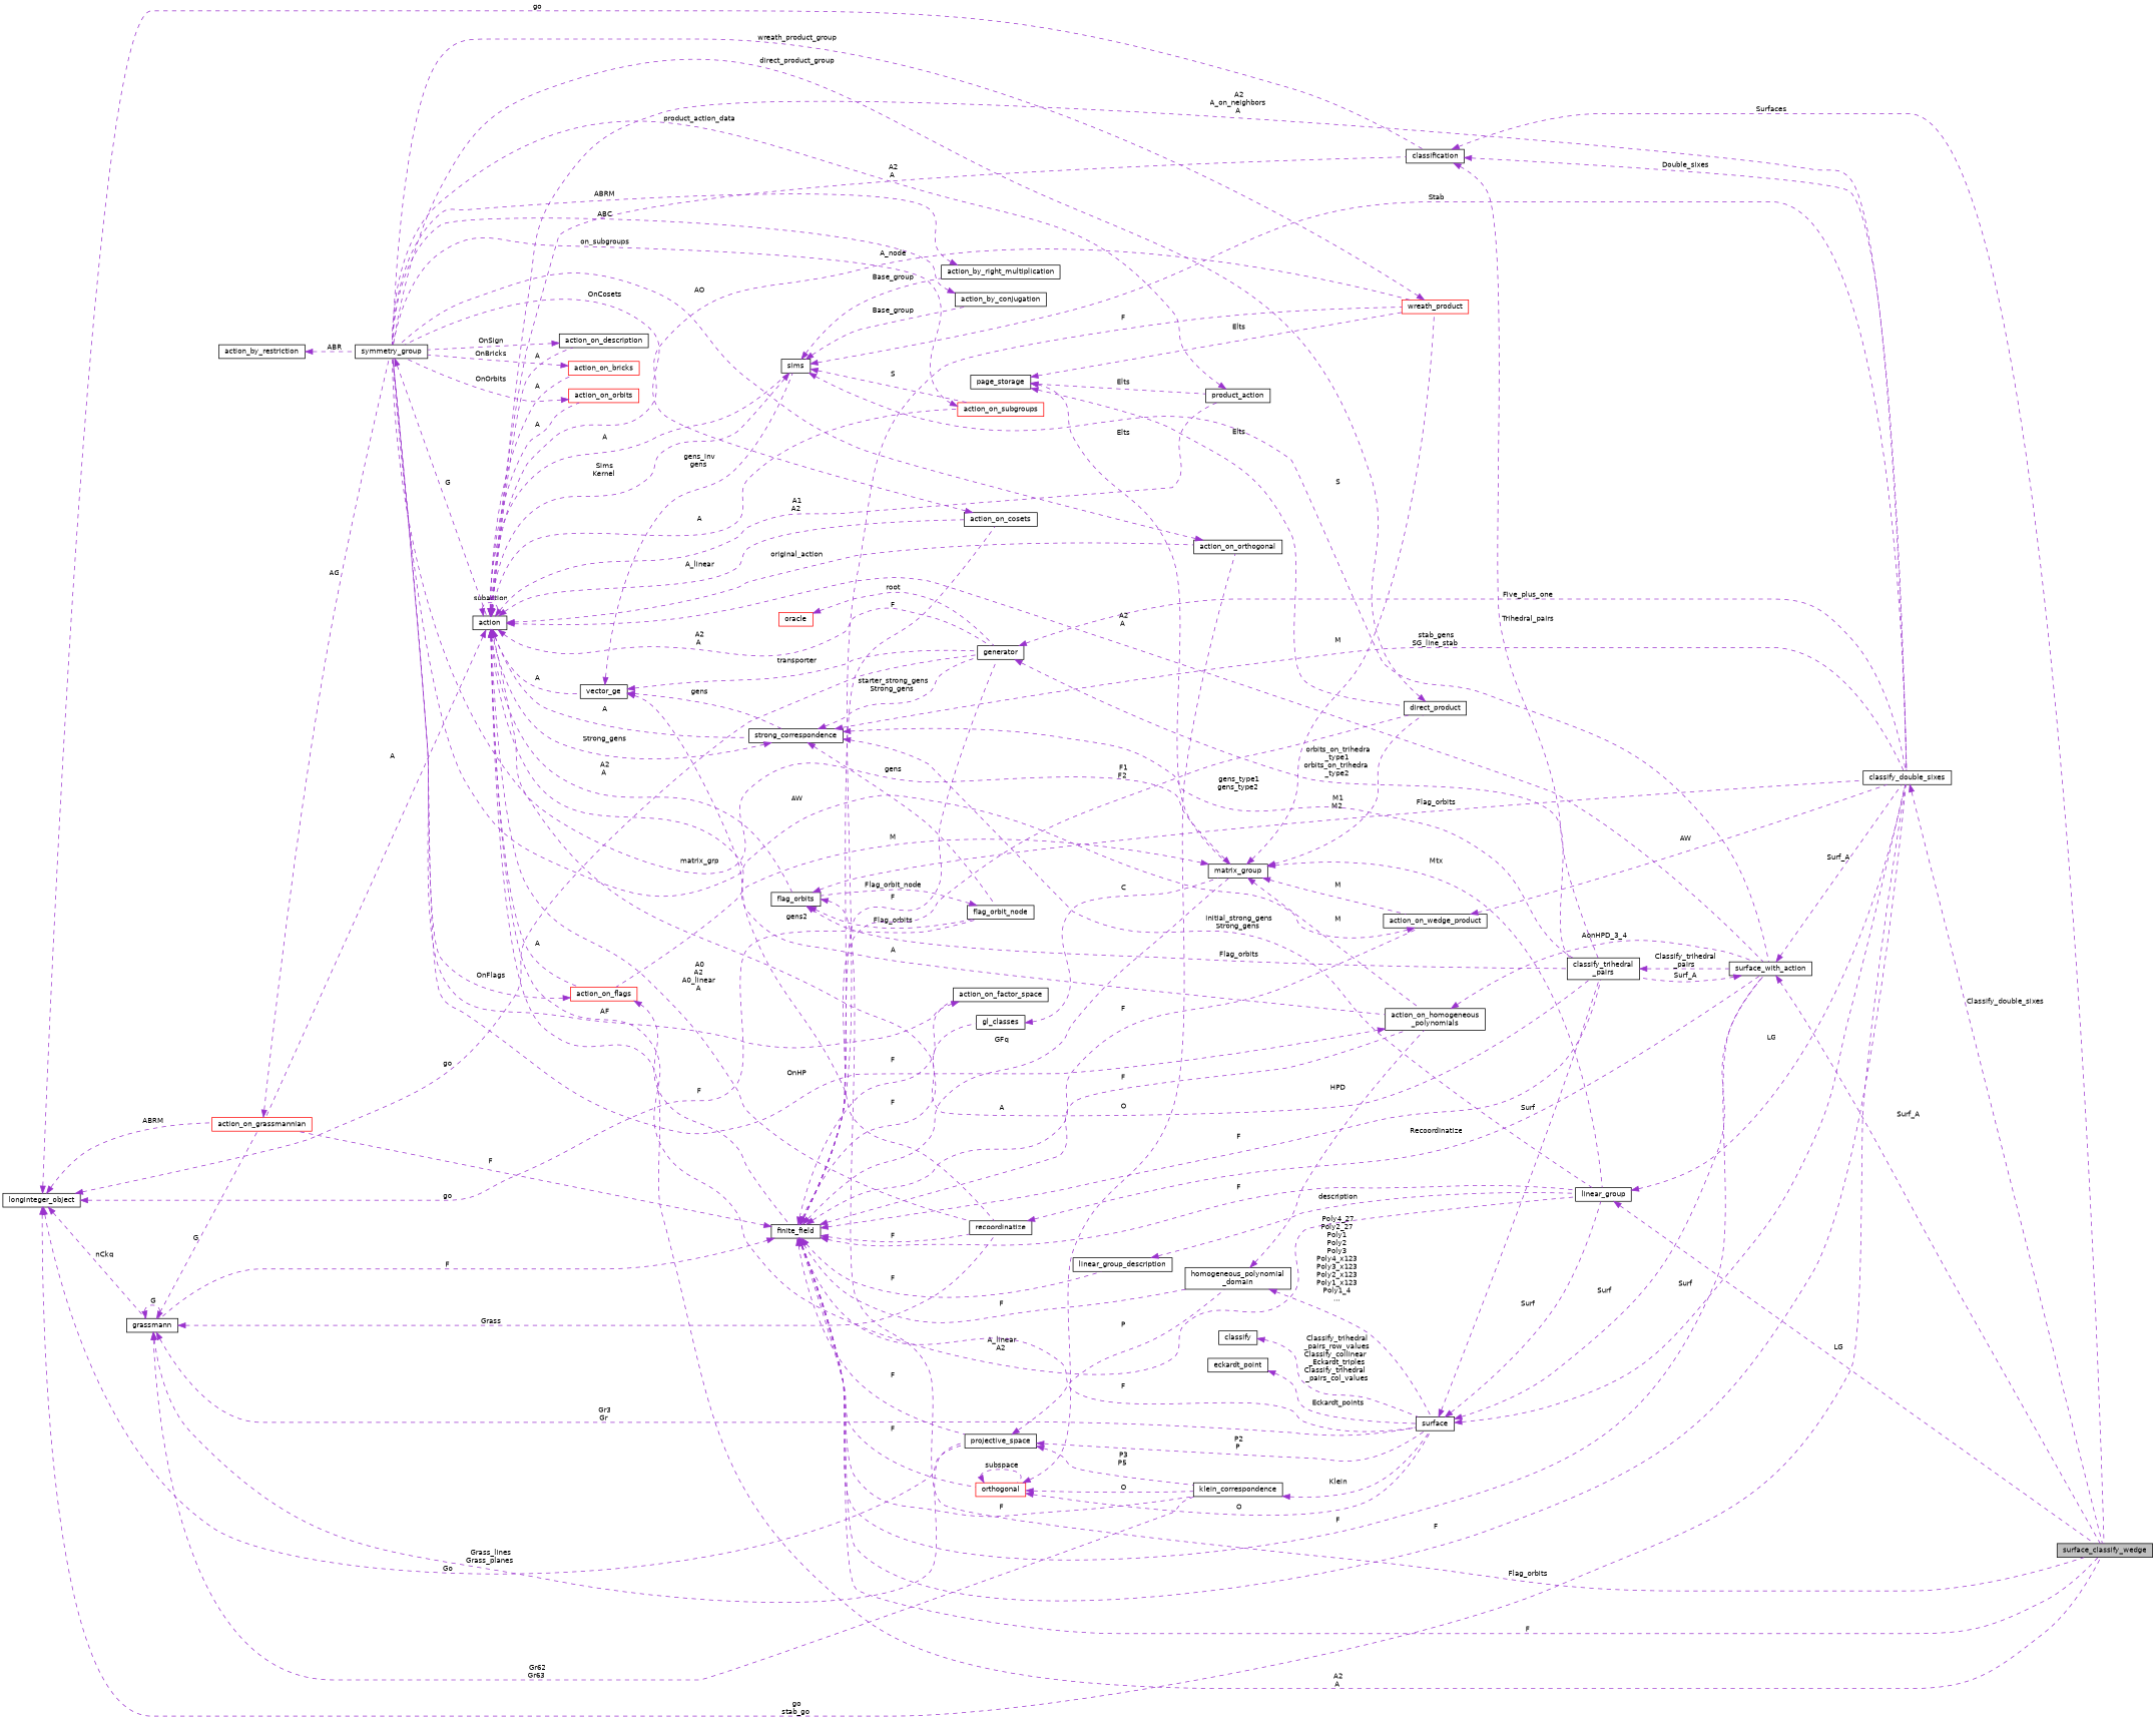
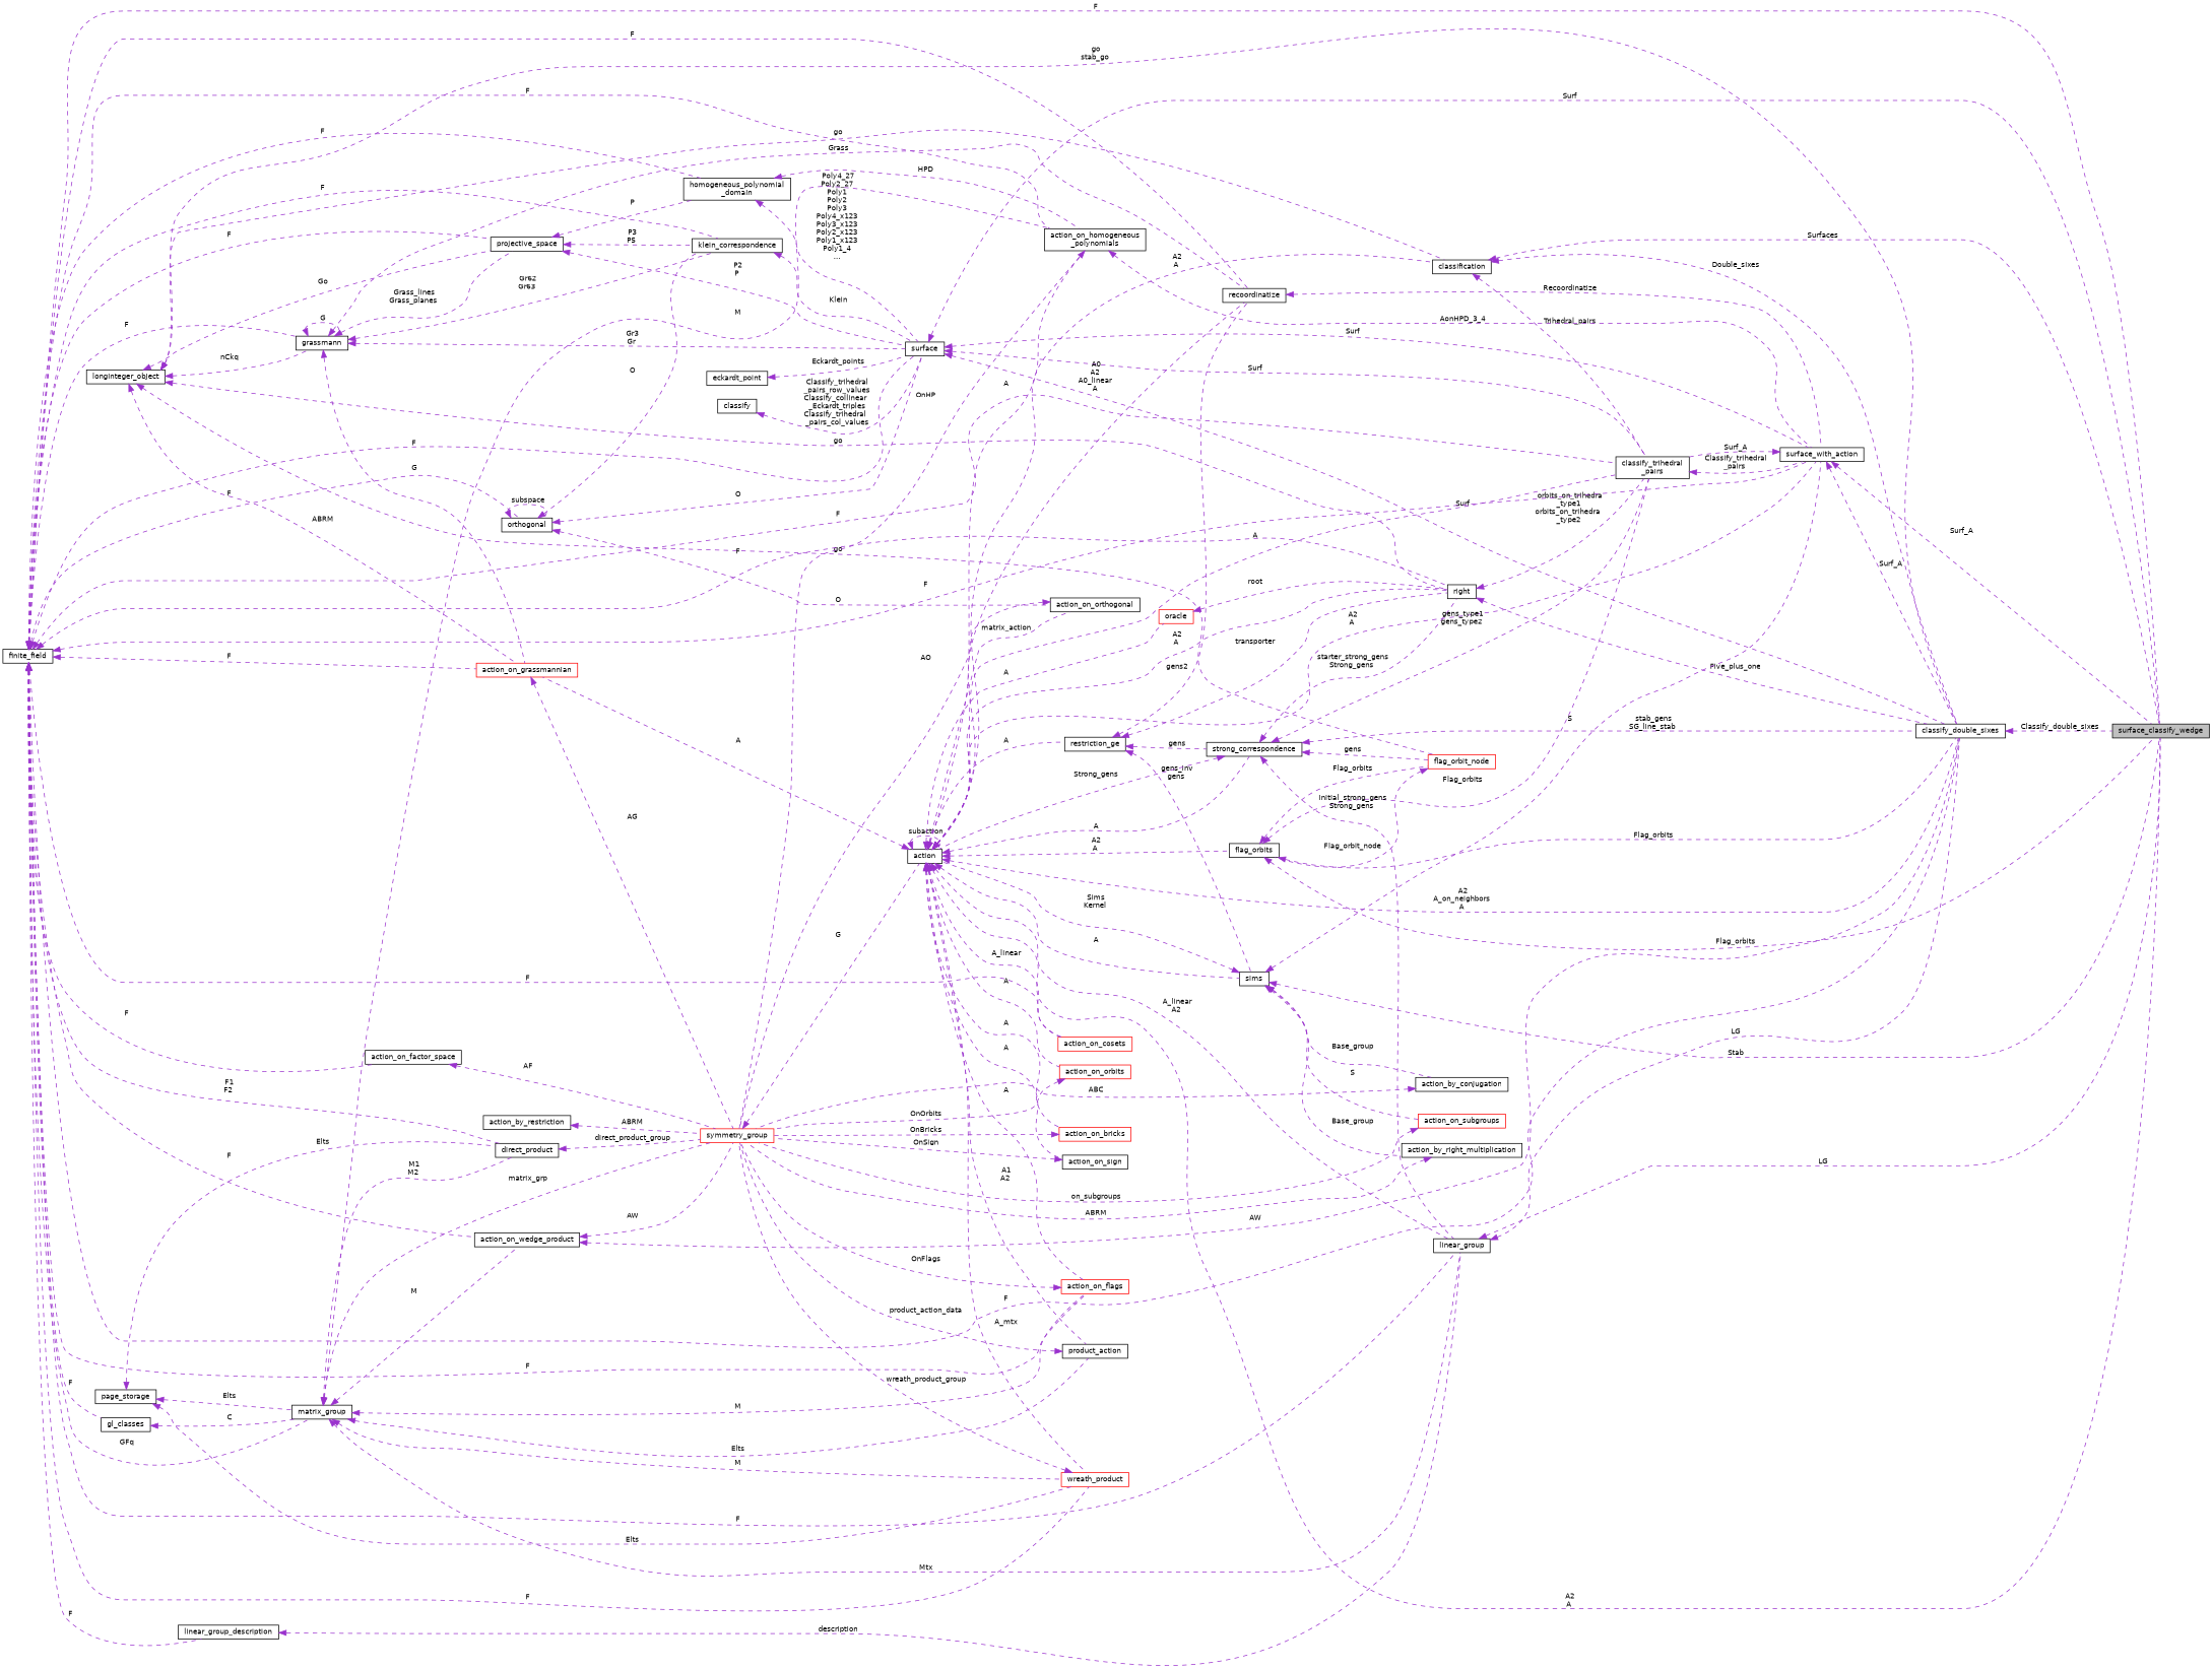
  digraph {
    rankdir=LR
    node [color=black fillcolor=white fontname=Helvetica fontsize=10 shape=record style=filled]
    edge [color=darkorchid3 dir=back fontname=Helvetica fontsize=10 labelfontname=Helvetica labelfontsize=10 style=dashed]
    n1 [fillcolor=grey75 fontcolor=black height=0.2 label=surface_classify_wedge width=0.4]
    n2 [height=0.2 label=classify_double_sixes width=0.4]
-   n3 [height=0.2 label=generator width=0.4]
+   n3 [height=0.2 label=right width=0.4]
    n4 [height=0.2 label="classify_trihedral\l_pairs" width=0.4]
    n5 [height=0.2 label=surface_with_action width=0.4]
    n6 [height=0.2 label=longinteger_object width=0.4]
    n7 [color=red height=0.2 label=action_on_grassmannian width=0.4]
    n8 [height=0.2 label=grassmann width=0.4]
    n9 [height=0.2 label=projective_space width=0.4]
-   n10 [height=0.2 label=flag_orbit_node width=0.4]
+   n10 [color=red height=0.2 label=flag_orbit_node width=0.4]
    n11 [height=0.2 label=classification width=0.4]
-   n12 [height=0.2 label=symmetry_group width=0.4]
+   n12 [color=red height=0.2 label=symmetry_group width=0.4]
    n13 [height=0.2 label=recoordinatize width=0.4]
    n14 [height=0.2 label=surface width=0.4]
    n15 [height=0.2 label=klein_correspondence width=0.4]
    n16 [height=0.2 label="homogeneous_polynomial\l_domain" width=0.4]
    n17 [height=0.2 label=flag_orbits width=0.4]
    n18 [height=0.2 label=action width=0.4]
    n19 [height=0.2 label=product_action width=0.4]
    n20 [color=red height=0.2 label=action_on_flags width=0.4]
-   n21 [height=0.2 label=action_on_cosets width=0.4]
+   n21 [color=red height=0.2 label=action_on_cosets width=0.4]
    n22 [height=0.2 label=action_on_orthogonal width=0.4]
    n23 [height=0.2 label="action_on_homogeneous\l_polynomials" width=0.4]
    n24 [color=red height=0.2 label=action_on_orbits width=0.4]
    n25 [color=red height=0.2 label=wreath_product width=0.4]
    n26 [color=red height=0.2 label=action_on_subgroups width=0.4]
    n27 [height=0.2 label=sims width=0.4]
-   n28 [height=0.2 label=vector_ge width=0.4]
+   n28 [height=0.2 label=restriction_ge width=0.4]
    n29 [color=red height=0.2 label=action_on_bricks width=0.4]
-   n30 [height=0.2 label=action_on_description width=0.4]
+   n30 [height=0.2 label=action_on_sign width=0.4]
    n31 [height=0.2 label=strong_correspondence width=0.4]
    n32 [height=0.2 label=linear_group width=0.4]
    n33 [height=0.2 label=action_by_right_multiplication width=0.4]
    n34 [height=0.2 label=action_by_conjugation width=0.4]
    n35 [height=0.2 label=page_storage width=0.4]
    n36 [height=0.2 label=matrix_group width=0.4]
    n37 [height=0.2 label=direct_product width=0.4]
    n38 [height=0.2 label=action_on_wedge_product width=0.4]
    n39 [height=0.2 label=action_by_restriction width=0.4]
    n40 [height=0.2 label=gl_classes width=0.4]
    n41 [height=0.2 label=finite_field width=0.4]
    n42 [height=0.2 label=action_on_factor_space width=0.4]
-   n43 [color=red height=0.2 label=orthogonal width=0.4]
+   n43 [height=0.2 label=orthogonal width=0.4]
    n44 [height=0.2 label=linear_group_description width=0.4]
    n45 [color=red height=0.2 label=oracle width=0.4]
    n46 [height=0.2 label=classify width=0.4]
    n47 [height=0.2 label=eckardt_point width=0.4]
    n2 -> n1 [label=" Classify_double_sixes"]
    n3 -> n2 [label=" Five_plus_one"]
    n3 -> n4 [label=" orbits_on_trihedra\l_type1\norbits_on_trihedra\l_type2"]
    n4 -> n5 [label=" Classify_trihedral\l_pairs"]
    n5 -> n1 [label=" Surf_A"]
    n5 -> n2 [label=" Surf_A"]
    n5 -> n4 [label=" Surf_A"]
    n6 -> n2 [label=" go\nstab_go"]
    n6 -> n3 [label=" go"]
    n6 -> n7 [label=" ABRM"]
    n6 -> n8 [label=" nCkq"]
    n6 -> n9 [label=" Go"]
    n6 -> n10 [label=" go"]
    n6 -> n11 [label=" go"]
    n7 -> n12 [label=" AG"]
    n8 -> n7 [label=" G"]
    n8 -> n8 [label=" G"]
    n8 -> n9 [label=" Grass_lines\nGrass_planes"]
    n8 -> n13 [label=" Grass"]
    n8 -> n14 [label=" Gr3\nGr"]
    n8 -> n15 [label=" Gr62\nGr63"]
    n9 -> n14 [label=" P2\nP"]
    n9 -> n15 [label=" P3\nP5"]
    n9 -> n16 [label=" P"]
    n10 -> n17 [label=" Flag_orbit_node"]
    n11 -> n1 [label=" Surfaces"]
    n11 -> n2 [label=" Double_sixes"]
    n11 -> n4 [label=" Trihedral_pairs"]
    n12 -> n18 [label=" G"]
    n13 -> n5 [label=" Recoordinatize"]
-   n14 -> n32 [label=" Surf"]
+   n14 -> n1 [label=" Surf"]
    n14 -> n2 [label=" Surf"]
    n14 -> n4 [label=" Surf"]
    n14 -> n5 [label=" Surf"]
    n15 -> n14 [label=" Klein"]
    n16 -> n14 [label=" Poly4_27\nPoly2_27\nPoly1\nPoly2\nPoly3\nPoly4_x123\nPoly3_x123\nPoly2_x123\nPoly1_x123\nPoly1_4\n..."]
    n16 -> n23 [label=" HPD"]
    n17 -> n1 [label=" Flag_orbits"]
    n17 -> n2 [label=" Flag_orbits"]
    n17 -> n4 [label=" Flag_orbits"]
    n17 -> n10 [label=" Flag_orbits"]
    n18 -> n1 [label=" A2\nA"]
    n18 -> n2 [label=" A2\nA_on_neighbors\nA"]
    n18 -> n3 [label=" A2\nA"]
    n18 -> n4 [label=" A"]
    n18 -> n5 [label=" A2\nA"]
    n18 -> n7 [label=" A"]
    n18 -> n11 [label=" A2\nA"]
    n18 -> n13 [label=" A0\nA2\nA0_linear\nA"]
    n18 -> n17 [label=" A2\nA"]
    n18 -> n18 [label=" subaction"]
    n18 -> n19 [label=" A1\nA2"]
    n18 -> n20 [label=" A"]
    n18 -> n21 [label=" A_linear"]
-   n18 -> n22 [label=" original_action"]
+   n18 -> n22 [label=" matrix_action"]
    n18 -> n23 [label=" A"]
    n18 -> n24 [label=" A"]
-   n18 -> n25 [label=" A_node"]
-   n18 -> n26 [label=" A"]
+   n18 -> n25 [label=" A_mtx"]
+   n18 -> n45 [label=" A"]
    n18 -> n27 [label=" A"]
    n18 -> n28 [label=" A"]
    n18 -> n29 [label=" A"]
    n18 -> n30 [label=" A"]
    n18 -> n31 [label=" A"]
    n18 -> n32 [label=" A_linear\nA2"]
    n19 -> n12 [label=" product_action_data"]
    n20 -> n12 [label=" OnFlags"]
-   n21 -> n12 [label=" OnCosets"]
    n22 -> n12 [label=" AO"]
    n23 -> n5 [label=" AonHPD_3_4"]
    n23 -> n12 [label=" OnHP"]
    n24 -> n12 [label=" OnOrbits"]
    n25 -> n12 [label=" wreath_product_group"]
    n26 -> n12 [label=" on_subgroups"]
-   n27 -> n2 [label=" Stab"]
+   n27 -> n1 [label=" Stab"]
    n27 -> n5 [label=" S"]
    n27 -> n18 [label=" Sims\nKernel"]
    n27 -> n26 [label=" S"]
    n27 -> n33 [label=" Base_group"]
    n27 -> n34 [label=" Base_group"]
    n28 -> n3 [label=" transporter"]
    n28 -> n13 [label=" gens2"]
    n28 -> n27 [label=" gens_inv\ngens"]
    n28 -> n31 [label=" gens"]
    n29 -> n12 [label=" OnBricks"]
    n30 -> n12 [label=" OnSign"]
    n31 -> n2 [label=" stab_gens\nSG_line_stab"]
    n31 -> n3 [label=" starter_strong_gens\nStrong_gens"]
    n31 -> n4 [label=" gens_type1\ngens_type2"]
    n31 -> n10 [label=" gens"]
    n31 -> n18 [label=" Strong_gens"]
    n31 -> n32 [label=" initial_strong_gens\nStrong_gens"]
    n32 -> n1 [label=" LG"]
    n32 -> n2 [label=" LG"]
    n33 -> n12 [label=" ABRM"]
    n34 -> n12 [label=" ABC"]
-   n35 -> n19 [label=" Elts"]
+   n36 -> n19 [label=" Elts"]
    n35 -> n25 [label=" Elts"]
    n35 -> n36 [label=" Elts"]
    n35 -> n37 [label=" Elts"]
    n36 -> n12 [label=" matrix_grp"]
    n36 -> n20 [label=" M"]
    n36 -> n23 [label=" M"]
    n36 -> n25 [label=" M"]
    n36 -> n32 [label=" Mtx"]
    n36 -> n37 [label=" M1\nM2"]
    n36 -> n38 [label=" M"]
    n37 -> n12 [label=" direct_product_group"]
    n38 -> n2 [label=" AW"]
    n38 -> n12 [label=" AW"]
-   n39 -> n12 [label=" ABR"]
+   n39 -> n12 [label=" ABRM"]
    n40 -> n36 [label=" C"]
    n41 -> n1 [label=" F"]
    n41 -> n2 [label=" F"]
    n41 -> n3 [label=" F"]
    n41 -> n4 [label=" F"]
    n41 -> n5 [label=" F"]
    n41 -> n7 [label=" F"]
    n41 -> n8 [label=" F"]
    n41 -> n9 [label=" F"]
    n41 -> n13 [label=" F"]
    n41 -> n14 [label=" F"]
    n41 -> n15 [label=" F"]
    n41 -> n16 [label=" F"]
-   n20 -> n41 [label=" F"]
+   n41 -> n20 [label=" F"]
    n41 -> n21 [label=" F"]
    n41 -> n23 [label=" F"]
    n41 -> n25 [label=" F"]
    n41 -> n32 [label=" F"]
    n41 -> n36 [label=" GFq"]
    n41 -> n37 [label=" F1\nF2"]
    n41 -> n38 [label=" F"]
    n41 -> n40 [label=" F"]
    n41 -> n42 [label=" F"]
    n41 -> n43 [label=" F"]
    n41 -> n44 [label=" F"]
    n42 -> n12 [label=" AF"]
    n43 -> n14 [label=" O"]
    n43 -> n15 [label=" O"]
    n43 -> n22 [label=" O"]
    n43 -> n43 [label=" subspace"]
    n44 -> n32 [label=" description"]
    n45 -> n3 [label=" root"]
    n46 -> n14 [label=" Classify_trihedral\l_pairs_row_values\nClassify_collinear\l_Eckardt_triples\nClassify_trihedral\l_pairs_col_values"]
    n47 -> n14 [label=" Eckardt_points"]
  }
